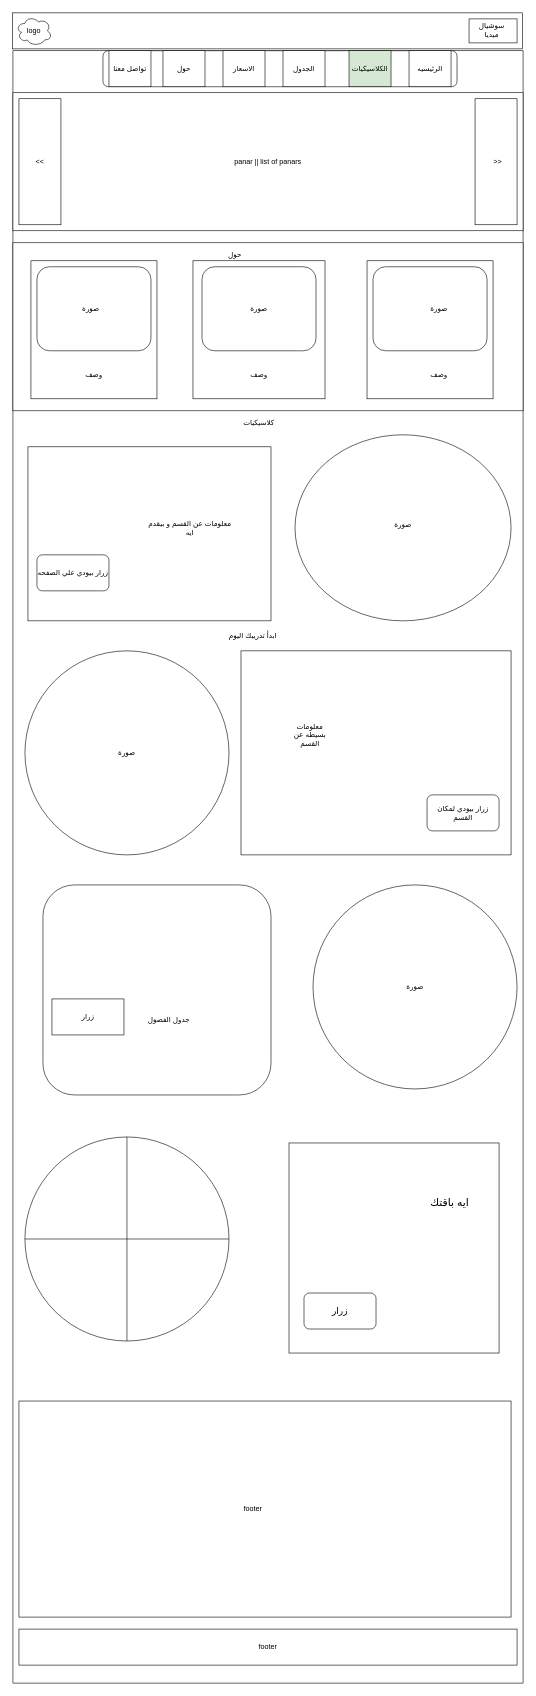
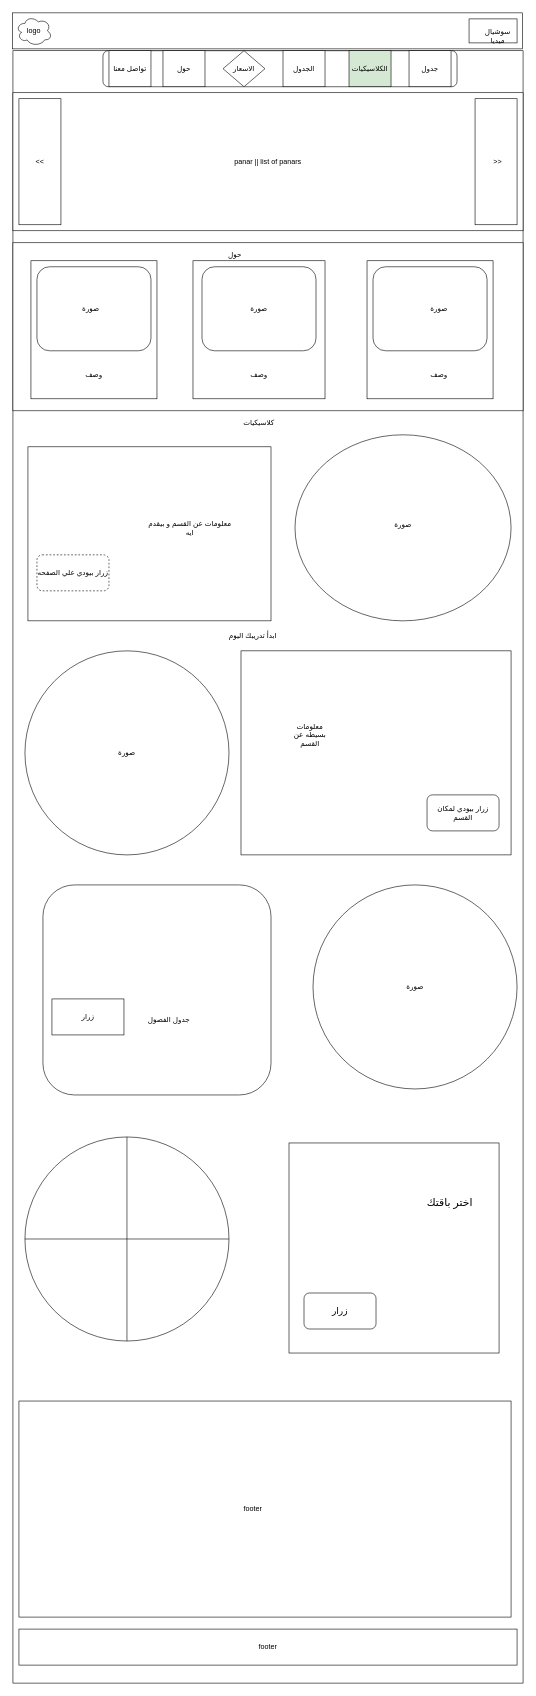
  <mxCell id="0" />
  <mxCell id="1" parent="0" />
  <mxCell id="2" value="" style="rounded=0;whiteSpace=wrap;html=1;" parent="1" vertex="1"><mxGeometry y="84" width="850" height="2720" as="geometry" x="21" /></mxCell>
  <mxCell id="3" value="" style="rounded=0;whiteSpace=wrap;html=1;" parent="1" vertex="1"><mxGeometry x="20.18" y="20.94" width="850" height="60" as="geometry" /></mxCell>
  <mxCell id="4" value="logo" style="ellipse;shape=cloud;whiteSpace=wrap;html=1;" parent="1" vertex="1"><mxGeometry x="26" y="25.94" width="60" height="50" as="geometry" /></mxCell>
  <mxCell id="5" value="" style="rounded=1;whiteSpace=wrap;html=1;" parent="1" vertex="1"><mxGeometry x="171" y="84" width="590" height="60" as="geometry" /></mxCell>
  <mxCell id="6" value="تواصل معنا" style="rounded=0;whiteSpace=wrap;html=1;" parent="1" vertex="1"><mxGeometry x="181" y="84" width="70" height="60" as="geometry" /></mxCell>
  <mxCell id="7" value="حول" style="rounded=0;whiteSpace=wrap;html=1;" parent="1" vertex="1"><mxGeometry x="271" y="84" width="70" height="60" as="geometry" /></mxCell>
- <mxCell id="8" value="الاسعار" style="rounded=0;whiteSpace=wrap;html=1;" parent="1" vertex="1"><mxGeometry x="371" y="84" width="70" height="60" as="geometry" /></mxCell>
- <mxCell id="9" value="الرئيسيه" style="rounded=0;whiteSpace=wrap;html=1;" parent="1" vertex="1"><mxGeometry x="681" y="84" width="70" height="60" as="geometry" /></mxCell>
+ <mxCell id="8" value="الاسعار" style="rhombus;whiteSpace=wrap;html=1;" parent="1" vertex="1"><mxGeometry x="371" y="84" width="70" height="60" as="geometry" /></mxCell>
+ <mxCell id="9" value="جدول" style="rounded=0;whiteSpace=wrap;html=1;" parent="1" vertex="1"><mxGeometry x="681" y="84" width="70" height="60" as="geometry" /></mxCell>
  <mxCell id="10" value="الكلاسيكيات" style="rounded=0;whiteSpace=wrap;html=1;fillColor=#d5e8d4;" parent="1" vertex="1"><mxGeometry x="581" y="84" width="70" height="60" as="geometry" /></mxCell>
  <mxCell id="11" value="الجدول" style="rounded=0;whiteSpace=wrap;html=1;" parent="1" vertex="1"><mxGeometry x="471" y="84" width="70" height="60" as="geometry" /></mxCell>
  <mxCell id="12" value="panar || list of panars" style="rounded=0;whiteSpace=wrap;html=1;" parent="1" vertex="1"><mxGeometry y="154" width="850" height="230" as="geometry" x="21" /></mxCell>
  <mxCell id="13" value="" style="rounded=0;whiteSpace=wrap;html=1;" parent="1" vertex="1"><mxGeometry y="404" width="850" height="280" as="geometry" x="21" /></mxCell>
  <mxCell id="14" value="حول" style="text;html=1;strokeColor=none;fillColor=none;align=center;verticalAlign=middle;whiteSpace=wrap;rounded=0;" parent="1" vertex="1"><mxGeometry x="371" y="414" width="40" height="20" as="geometry" /></mxCell>
  <mxCell id="15" value="" style="rounded=0;whiteSpace=wrap;html=1;" parent="1" vertex="1"><mxGeometry x="51" y="434" width="210" height="230" as="geometry" /></mxCell>
  <mxCell id="16" value="" style="rounded=0;whiteSpace=wrap;html=1;" parent="1" vertex="1"><mxGeometry x="321" y="434" width="220" height="230" as="geometry" /></mxCell>
  <mxCell id="17" value="" style="rounded=0;whiteSpace=wrap;html=1;" parent="1" vertex="1"><mxGeometry x="611" y="434" width="210" height="230" as="geometry" /></mxCell>
  <mxCell id="18" value="" style="rounded=1;whiteSpace=wrap;html=1;" parent="1" vertex="1"><mxGeometry x="61" y="444" width="190" height="140" as="geometry" /></mxCell>
  <mxCell id="19" value="صورة" style="text;html=1;strokeColor=none;fillColor=none;align=center;verticalAlign=middle;whiteSpace=wrap;rounded=0;" parent="1" vertex="1"><mxGeometry x="131" y="504" width="40" height="20" as="geometry" /></mxCell>
  <mxCell id="20" value="وصف" style="text;html=1;strokeColor=none;fillColor=none;align=center;verticalAlign=middle;whiteSpace=wrap;rounded=0;" parent="1" vertex="1"><mxGeometry x="136" y="614" width="40" height="20" as="geometry" /></mxCell>
  <mxCell id="21" value="" style="rounded=1;whiteSpace=wrap;html=1;" parent="1" vertex="1"><mxGeometry x="336" y="444" width="190" height="140" as="geometry" /></mxCell>
  <mxCell id="22" value="" style="rounded=1;whiteSpace=wrap;html=1;" parent="1" vertex="1"><mxGeometry x="621" y="444" width="190" height="140" as="geometry" /></mxCell>
  <mxCell id="23" value="صورة" style="text;html=1;strokeColor=none;fillColor=none;align=center;verticalAlign=middle;whiteSpace=wrap;rounded=0;" parent="1" vertex="1"><mxGeometry x="411" y="504" width="40" height="20" as="geometry" /></mxCell>
  <mxCell id="24" value="صورة" style="text;html=1;strokeColor=none;fillColor=none;align=center;verticalAlign=middle;whiteSpace=wrap;rounded=0;" parent="1" vertex="1"><mxGeometry x="711" y="504" width="40" height="20" as="geometry" /></mxCell>
  <mxCell id="25" value="وصف" style="text;html=1;strokeColor=none;fillColor=none;align=center;verticalAlign=middle;whiteSpace=wrap;rounded=0;" parent="1" vertex="1"><mxGeometry x="411" y="614" width="40" height="20" as="geometry" /></mxCell>
  <mxCell id="26" value="وصف" style="text;html=1;strokeColor=none;fillColor=none;align=center;verticalAlign=middle;whiteSpace=wrap;rounded=0;" parent="1" vertex="1"><mxGeometry x="711" y="614" width="40" height="20" as="geometry" /></mxCell>
  <mxCell id="27" value="" style="rounded=0;whiteSpace=wrap;html=1;" parent="1" vertex="1"><mxGeometry x="31" y="164" width="70" height="210" as="geometry" /></mxCell>
  <mxCell id="28" value="" style="rounded=0;whiteSpace=wrap;html=1;" parent="1" vertex="1"><mxGeometry x="791" y="164" width="70" height="210" as="geometry" /></mxCell>
  <mxCell id="29" value="&amp;gt;&amp;gt;" style="text;html=1;strokeColor=none;fillColor=none;align=center;verticalAlign=middle;whiteSpace=wrap;rounded=0;" parent="1" vertex="1"><mxGeometry x="809" y="259" width="40" height="20" as="geometry" /></mxCell>
  <mxCell id="30" value="&amp;lt;&amp;lt;" style="text;html=1;strokeColor=none;fillColor=none;align=center;verticalAlign=middle;whiteSpace=wrap;rounded=0;" parent="1" vertex="1"><mxGeometry x="46" y="259" width="40" height="20" as="geometry" /></mxCell>
  <mxCell id="31" value="كلاسيكيات" style="text;html=1;strokeColor=none;fillColor=none;align=center;verticalAlign=middle;whiteSpace=wrap;rounded=0;" parent="1" vertex="1"><mxGeometry x="411" y="694" width="40" height="20" as="geometry" /></mxCell>
  <mxCell id="32" value="" style="ellipse;whiteSpace=wrap;html=1;" parent="1" vertex="1"><mxGeometry x="491" y="724" width="360" height="310" as="geometry" /></mxCell>
  <mxCell id="33" value="صورة" style="text;html=1;strokeColor=none;fillColor=none;align=center;verticalAlign=middle;whiteSpace=wrap;rounded=0;" parent="1" vertex="1"><mxGeometry x="651" y="864" width="40" height="20" as="geometry" /></mxCell>
  <mxCell id="34" value="" style="rounded=0;whiteSpace=wrap;html=1;" parent="1" vertex="1"><mxGeometry x="46" y="744" width="405" height="290" as="geometry" /></mxCell>
  <mxCell id="35" value="" style="rounded=0;whiteSpace=wrap;html=1;" parent="1" vertex="1"><mxGeometry x="781" y="31" width="80" height="40" as="geometry" /></mxCell>
- <mxCell id="36" value="سوشيال ميديا" style="text;html=1;strokeColor=none;fillColor=none;align=center;verticalAlign=middle;whiteSpace=wrap;rounded=0;" parent="1" vertex="1"><mxGeometry x="789" y="41" width="60" height="17" as="geometry" /></mxCell>
+ <mxCell id="36" value="سوشيال ميديا" style="text;html=1;strokeColor=none;fillColor=none;align=center;verticalAlign=middle;whiteSpace=wrap;rounded=0;" parent="1" vertex="1"><mxGeometry x="799" y="51" width="60" height="17" as="geometry" /></mxCell>
  <mxCell id="37" value="معلومات عن القسم و بيقدم ايه" style="text;html=1;strokeColor=none;fillColor=none;align=center;verticalAlign=middle;whiteSpace=wrap;rounded=0;" parent="1" vertex="1"><mxGeometry x="241" y="842.75" width="150" height="72.5" as="geometry" /></mxCell>
- <mxCell id="38" value="زرار بيودي علي الصفحه" style="rounded=1;whiteSpace=wrap;html=1;" parent="1" vertex="1"><mxGeometry x="61" y="924" width="120" height="60" as="geometry" /></mxCell>
+ <mxCell id="38" value="زرار بيودي علي الصفحه" style="rounded=1;whiteSpace=wrap;html=1;dashed=1;" parent="1" vertex="1"><mxGeometry x="61" y="924" width="120" height="60" as="geometry" /></mxCell>
  <mxCell id="39" value="صورة" style="ellipse;whiteSpace=wrap;html=1;aspect=fixed;" parent="1" vertex="1"><mxGeometry x="41" y="1084" width="340" height="340" as="geometry" /></mxCell>
  <mxCell id="40" value="" style="rounded=0;whiteSpace=wrap;html=1;" parent="1" vertex="1"><mxGeometry x="401" y="1084" width="450" height="340" as="geometry" /></mxCell>
  <mxCell id="41" value="معلومات بسيطه عن القسم" style="text;html=1;strokeColor=none;fillColor=none;align=center;verticalAlign=middle;whiteSpace=wrap;rounded=0;" parent="1" vertex="1"><mxGeometry x="481" y="1174" width="70" height="100" as="geometry" /></mxCell>
  <mxCell id="42" value="زرار بيودي لمكان القسم" style="rounded=1;whiteSpace=wrap;html=1;" parent="1" vertex="1"><mxGeometry x="711" y="1324" width="120" height="60" as="geometry" /></mxCell>
  <mxCell id="43" value="ابدأ تدريبك اليوم" style="text;html=1;strokeColor=none;fillColor=none;align=center;verticalAlign=middle;whiteSpace=wrap;rounded=0;" parent="1" vertex="1"><mxGeometry x="336" y="1044" width="170" height="30" as="geometry" /></mxCell>
  <mxCell id="44" value="" style="rounded=1;whiteSpace=wrap;html=1;" parent="1" vertex="1"><mxGeometry x="71" y="1474" width="380" height="350" as="geometry" /></mxCell>
  <mxCell id="45" value="جدول الفصول" style="text;html=1;strokeColor=none;fillColor=none;align=center;verticalAlign=middle;whiteSpace=wrap;rounded=0;" parent="1" vertex="1"><mxGeometry x="236" y="1679" width="90" height="40" as="geometry" /></mxCell>
  <mxCell id="46" value="زرار" style="rounded=0;whiteSpace=wrap;html=1;" parent="1" vertex="1"><mxGeometry x="86" y="1664" width="120" height="60" as="geometry" /></mxCell>
  <mxCell id="47" value="صورة" style="ellipse;whiteSpace=wrap;html=1;aspect=fixed;" parent="1" vertex="1"><mxGeometry x="521" y="1474" width="340" height="340" as="geometry" /></mxCell>
  <mxCell id="48" value="" style="ellipse;whiteSpace=wrap;html=1;aspect=fixed;" parent="1" vertex="1"><mxGeometry x="41" y="1894" width="340" height="340" as="geometry" /></mxCell>
  <mxCell id="49" value="" style="endArrow=none;html=1;entryX=0.5;entryY=0;entryDx=0;entryDy=0;exitX=0.5;exitY=1;exitDx=0;exitDy=0;" parent="1" source="48" target="48" edge="1"><mxGeometry width="50" height="50" relative="1" as="geometry"><mxPoint x="31" y="2394" as="sourcePoint" /><mxPoint x="81" y="2344" as="targetPoint" /><Array as="points" /></mxGeometry></mxCell>
  <mxCell id="50" value="" style="endArrow=none;html=1;exitX=0;exitY=0.5;exitDx=0;exitDy=0;entryX=1;entryY=0.5;entryDx=0;entryDy=0;" parent="1" source="48" target="48" edge="1"><mxGeometry width="50" height="50" relative="1" as="geometry"><mxPoint x="81" y="2094" as="sourcePoint" /><mxPoint x="131" y="2044" as="targetPoint" /></mxGeometry></mxCell>
  <mxCell id="51" value="" style="whiteSpace=wrap;html=1;aspect=fixed;" parent="1" vertex="1"><mxGeometry x="481" y="1904" width="350" height="350" as="geometry" /></mxCell>
- <mxCell id="52" value="&lt;font style=&quot;font-size: 18px&quot;&gt;ايه باقتك&lt;/font&gt;" style="text;html=1;strokeColor=none;fillColor=none;align=center;verticalAlign=middle;whiteSpace=wrap;rounded=0;" parent="1" vertex="1"><mxGeometry x="689" y="1954" width="120" height="100" as="geometry" /></mxCell>
+ <mxCell id="52" value="&lt;font style=&quot;font-size: 18px&quot;&gt;اختر باقتك&lt;/font&gt;" style="text;html=1;strokeColor=none;fillColor=none;align=center;verticalAlign=middle;whiteSpace=wrap;rounded=0;" parent="1" vertex="1"><mxGeometry x="689" y="1954" width="120" height="100" as="geometry" /></mxCell>
  <mxCell id="53" value="&lt;font style=&quot;font-size: 15px&quot;&gt;زرار&lt;/font&gt;" style="rounded=1;whiteSpace=wrap;html=1;" parent="1" vertex="1"><mxGeometry x="506" y="2154" width="120" height="60" as="geometry" /></mxCell>
  <mxCell id="54" value="footer" style="rounded=0;whiteSpace=wrap;html=1;" parent="1" vertex="1"><mxGeometry x="31" y="2714" width="830" height="60" as="geometry" /></mxCell>
  <mxCell id="55" value="" style="rounded=0;whiteSpace=wrap;html=1;" parent="1" vertex="1"><mxGeometry x="31" y="2334" width="820" height="360" as="geometry" /></mxCell>
  <mxCell id="56" value="footer" style="text;html=1;strokeColor=none;fillColor=none;align=center;verticalAlign=middle;whiteSpace=wrap;rounded=0;" parent="1" vertex="1"><mxGeometry x="326" y="2474" width="190" height="80" as="geometry" /></mxCell>
